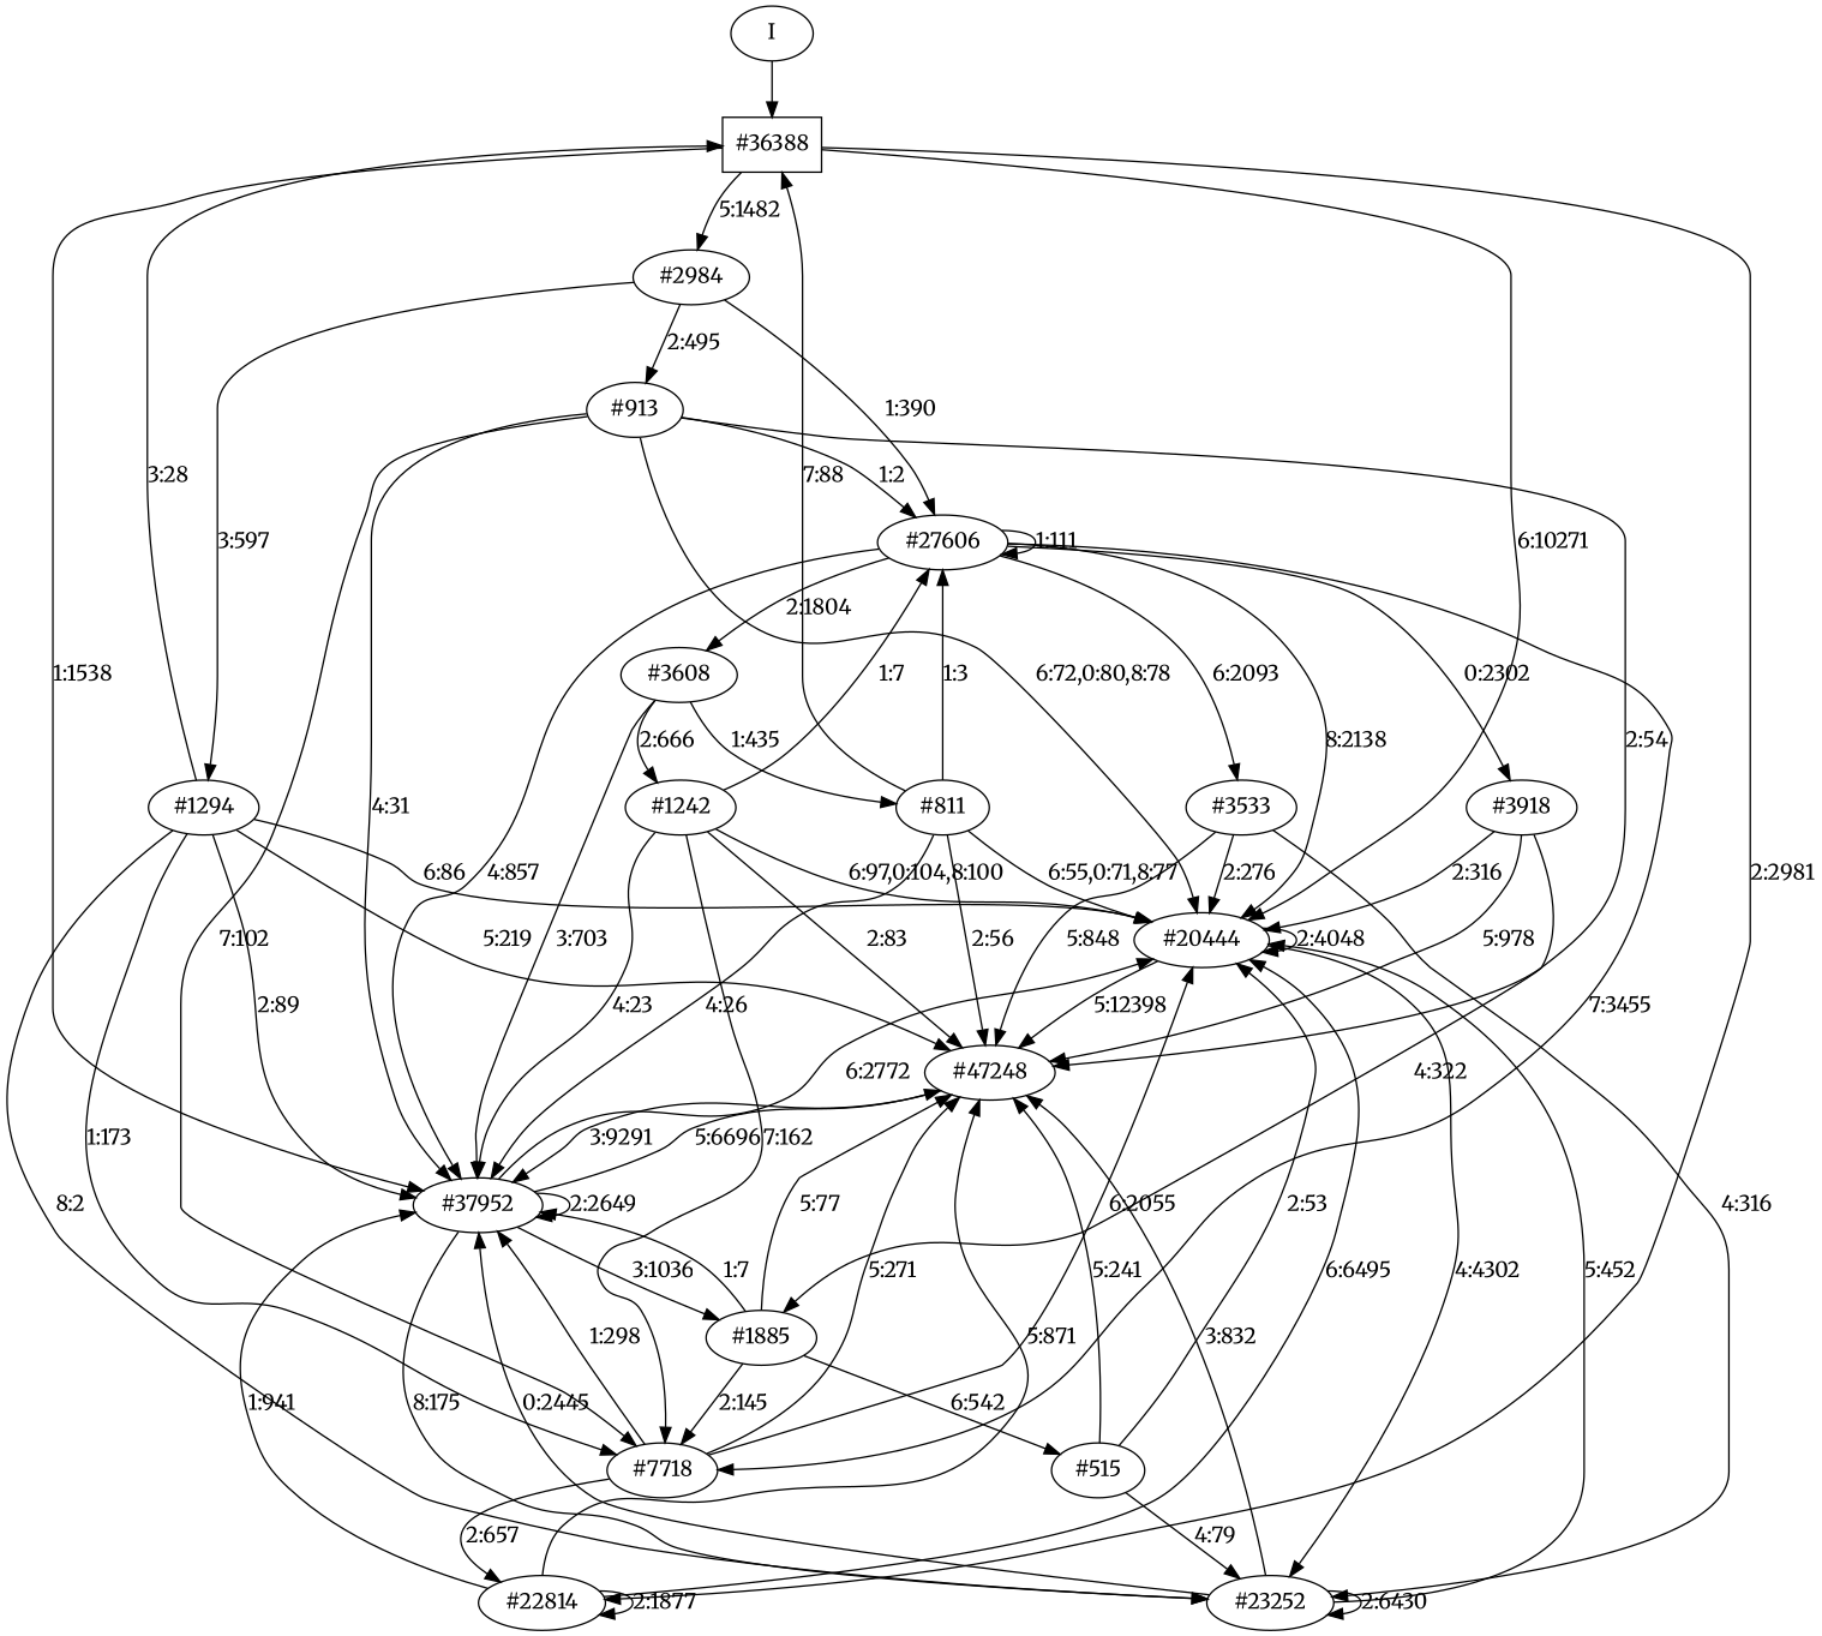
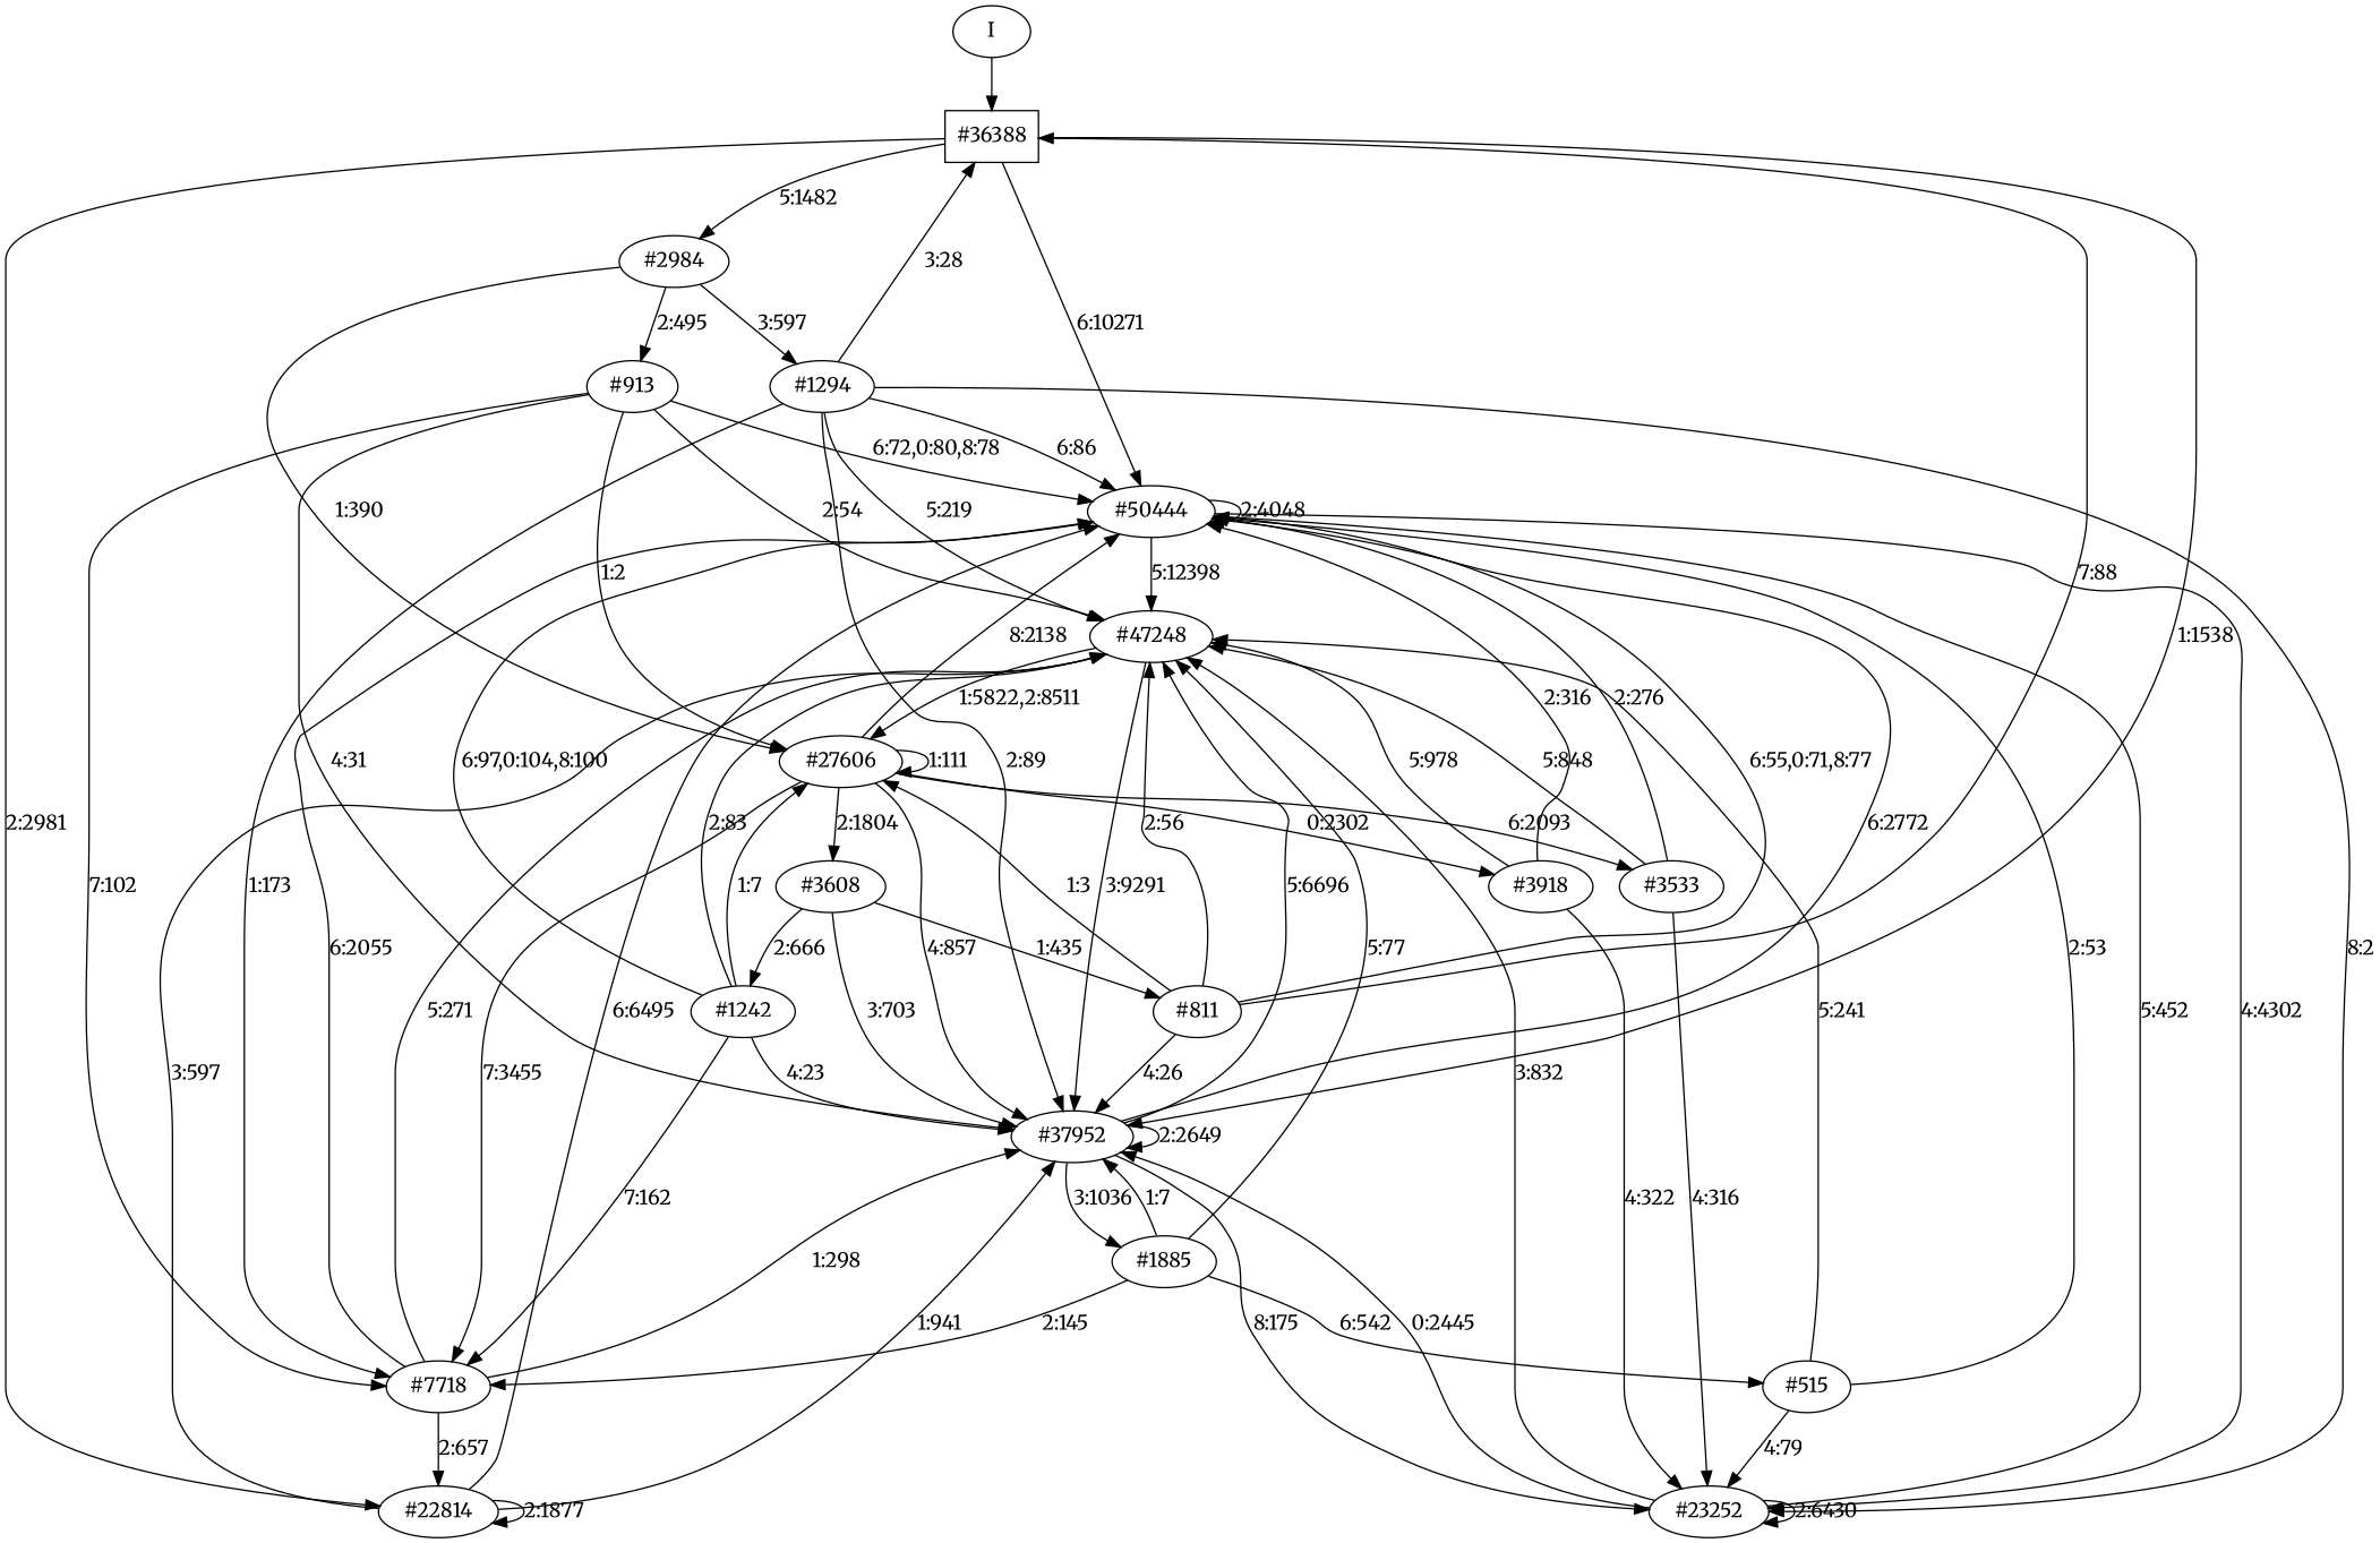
  digraph {
    fontname=Merriweather
    node [fontname=Merriweather]
    edge [fontname=Merriweather]
    n1 [label="#36388" shape=box]
-   n2 [label="#20444"]
+   n2 [label="#50444"]
    n3 [label="#37952"]
    n4 [label="#22814"]
    n5 [label="#2984"]
    n6 [label="#47248"]
    n7 [label="#23252"]
    n8 [label="#1885"]
    n9 [label="#27606"]
    n10 [label="#913"]
    n11 [label="#1294"]
    I
    n13 [label="#7718"]
    n14 [label="#515"]
    n15 [label="#3918"]
    n16 [label="#3533"]
    n17 [label="#3608"]
    n18 [label="#1242"]
    n19 [label="#811"]
    n1 -> n2 [label="6:10271"]
    n1 -> n3 [label="1:1538"]
    n1 -> n4 [label="2:2981"]
    n1 -> n5 [label="5:1482"]
    n2 -> n2 [label="2:4048"]
    n2 -> n6 [label="5:12398"]
    n2 -> n7 [label="4:4302"]
    n3 -> n2 [label="6:2772"]
    n3 -> n3 [label="2:2649"]
    n3 -> n6 [label="5:6696"]
    n3 -> n7 [label="8:175"]
    n3 -> n8 [label="3:1036"]
    n4 -> n2 [label="6:6495"]
    n4 -> n3 [label="1:941"]
    n4 -> n4 [label="2:1877"]
-   n4 -> n6 [label="5:871"]
+   n4 -> n6 [label="3:597"]
    n5 -> n9 [label="1:390"]
    n5 -> n10 [label="2:495"]
    n5 -> n11 [label="3:597"]
    n6 -> n3 [label="3:9291"]
+   n6 -> n9 [label="1:5822,2:8511"]
    n7 -> n2 [label="5:452"]
    n7 -> n3 [label="0:2445"]
    n7 -> n6 [label="3:832"]
    n7 -> n7 [label="2:6430"]
    n8 -> n3 [label="1:7"]
    n8 -> n6 [label="5:77"]
    n8 -> n13 [label="2:145"]
    n8 -> n14 [label="6:542"]
    n9 -> n2 [label="8:2138"]
    n9 -> n3 [label="4:857"]
    n9 -> n9 [label="1:111"]
    n9 -> n13 [label="7:3455"]
    n9 -> n15 [label="0:2302"]
    n9 -> n16 [label="6:2093"]
    n9 -> n17 [label="2:1804"]
    n10 -> n2 [label="6:72,0:80,8:78"]
    n10 -> n3 [label="4:31"]
    n10 -> n6 [label="2:54"]
    n10 -> n9 [label="1:2"]
    n10 -> n13 [label="7:102"]
    n11 -> n1 [label="3:28"]
    n11 -> n2 [label="6:86"]
    n11 -> n3 [label="2:89"]
    n11 -> n6 [label="5:219"]
    n11 -> n7 [label="8:2"]
    n11 -> n13 [label="1:173"]
    I -> n1
    n13 -> n2 [label="6:2055"]
    n13 -> n3 [label="1:298"]
    n13 -> n4 [label="2:657"]
    n13 -> n6 [label="5:271"]
    n14 -> n2 [label="2:53"]
    n14 -> n6 [label="5:241"]
    n14 -> n7 [label="4:79"]
    n15 -> n2 [label="2:316"]
    n15 -> n6 [label="5:978"]
-   n15 -> n8 [label="4:322"]
+   n15 -> n7 [label="4:322"]
    n16 -> n2 [label="2:276"]
    n16 -> n6 [label="5:848"]
    n16 -> n7 [label="4:316"]
    n17 -> n3 [label="3:703"]
    n17 -> n18 [label="2:666"]
    n17 -> n19 [label="1:435"]
    n18 -> n2 [label="6:97,0:104,8:100"]
    n18 -> n3 [label="4:23"]
    n18 -> n6 [label="2:83"]
    n18 -> n9 [label="1:7"]
    n18 -> n13 [label="7:162"]
    n19 -> n1 [label="7:88"]
    n19 -> n2 [label="6:55,0:71,8:77"]
    n19 -> n3 [label="4:26"]
    n19 -> n6 [label="2:56"]
    n19 -> n9 [label="1:3"]
  }
